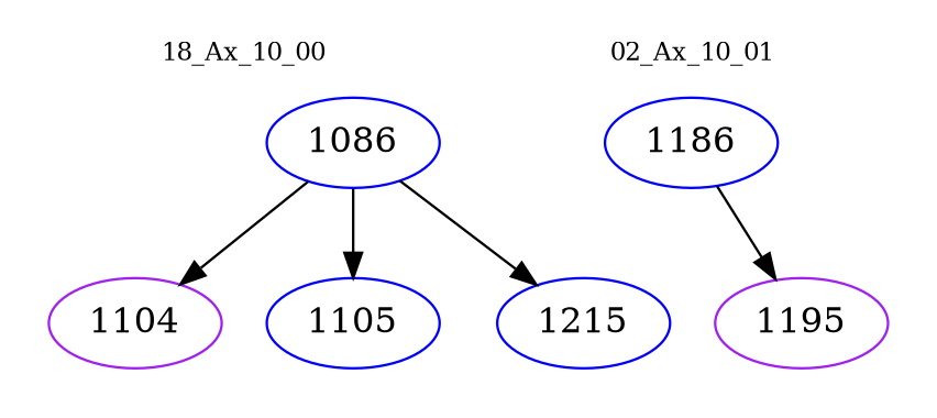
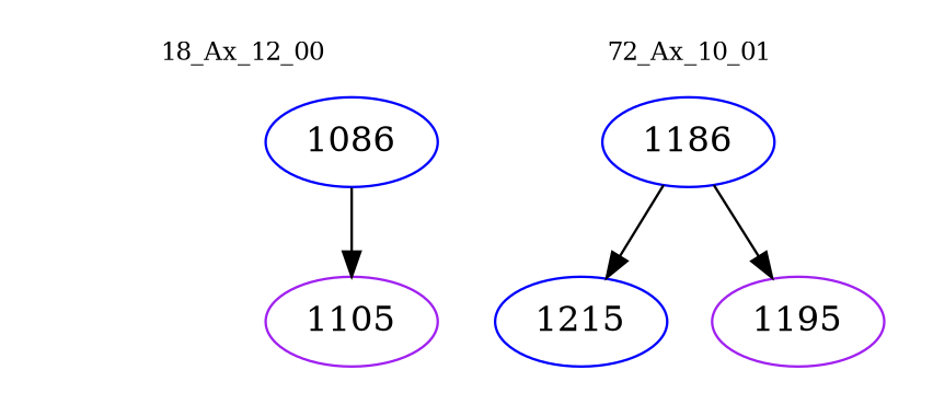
  digraph {
    fontname="DejaVu Serif"
    node [color=blue fontname="DejaVu Serif"]
    edge [color=black fontname="DejaVu Serif"]
    n1 [label=1086]
-   n2 [color=purple label=1104]
-   n3 [label=1105]
+   n3 [color=purple label=1105]
    n4 [label=1186]
    n5 [color=purple label=1195]
    n6 [label=1215]
    subgraph cluster_1 {
      color=white
      fontsize=10
-     label="18_Ax_10_00"
+     label="18_Ax_12_00"
      n1
-     n2
      n3
    }
    subgraph cluster_2 {
      color=white
      fontsize=10
-     label="02_Ax_10_01"
+     label="72_Ax_10_01"
      n4
      n5
      n6
    }
-   n1 -> n2
    n1 -> n3
    n4 -> n5
-   n1 -> n6
+   n4 -> n6
  }
